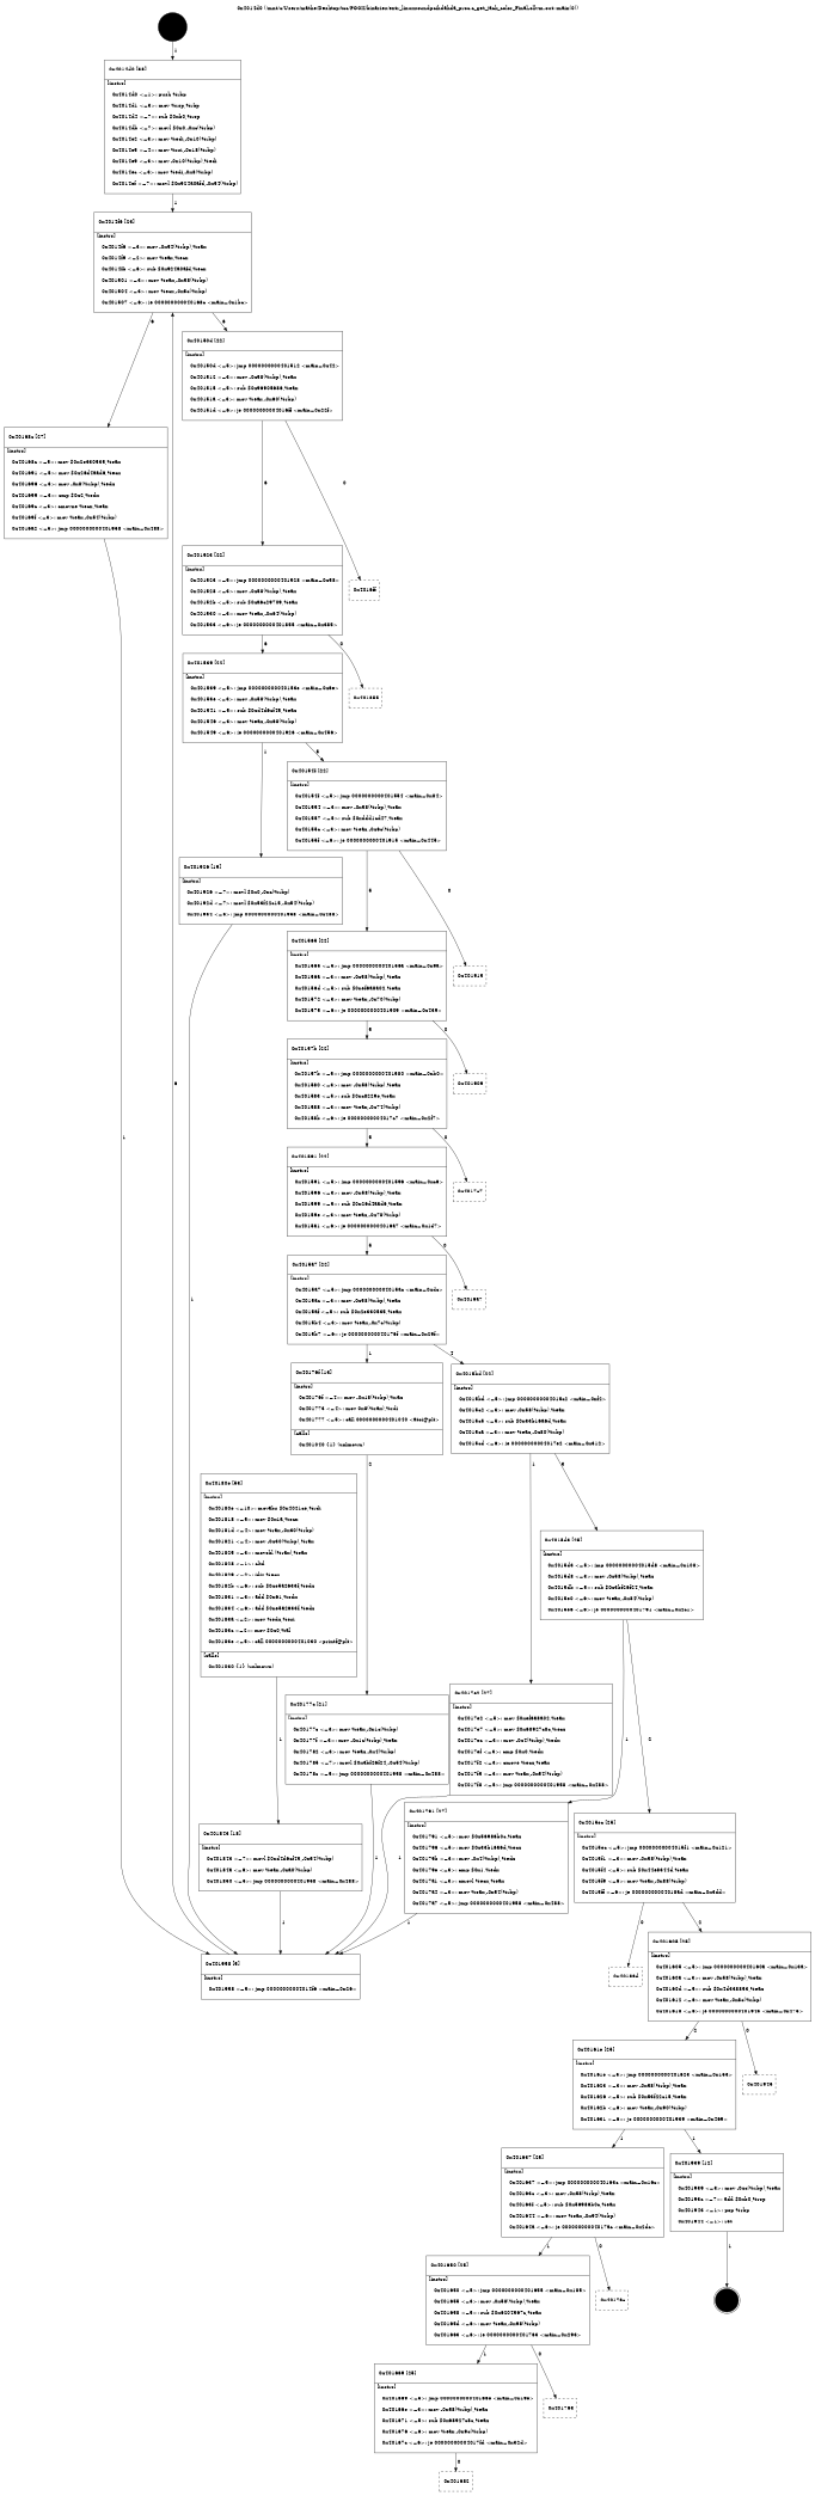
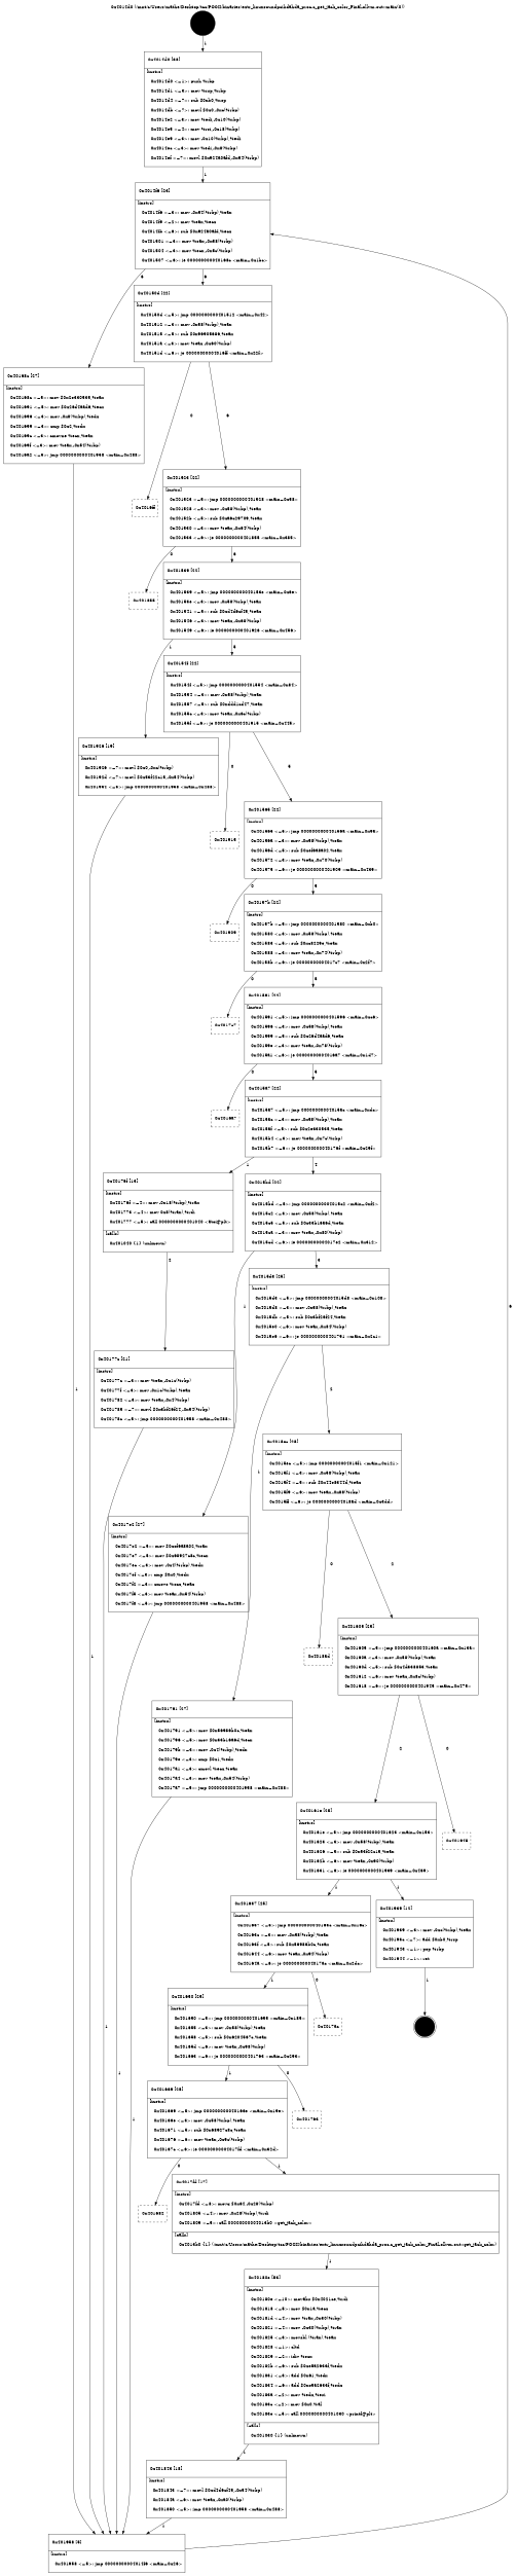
  digraph {
    label="0x4014d0 (/mnt/c/Users/mathe/Desktop/tcc/POCII/binaries/extr_linuxsoundpcihdahda_proc.c_get_jack_color_Final-ollvm.out::main(0))"
    labelloc=t
    node [shape=record]
    Entry [fillcolor=black height=0.3 shape=circle style=filled width=0.3]
    n2 [label="{\n     0x4014d0 [38]\l\n     | [instrs]\l\n     &nbsp;&nbsp;0x4014d0 \<+1\>: push %rbp\l\n     &nbsp;&nbsp;0x4014d1 \<+3\>: mov %rsp,%rbp\l\n     &nbsp;&nbsp;0x4014d4 \<+7\>: sub $0xb0,%rsp\l\n     &nbsp;&nbsp;0x4014db \<+7\>: movl $0x0,-0xc(%rbp)\l\n     &nbsp;&nbsp;0x4014e2 \<+3\>: mov %edi,-0x10(%rbp)\l\n     &nbsp;&nbsp;0x4014e5 \<+4\>: mov %rsi,-0x18(%rbp)\l\n     &nbsp;&nbsp;0x4014e9 \<+3\>: mov -0x10(%rbp),%edi\l\n     &nbsp;&nbsp;0x4014ec \<+3\>: mov %edi,-0x8(%rbp)\l\n     &nbsp;&nbsp;0x4014ef \<+7\>: movl $0x924a0afd,-0x54(%rbp)\l\n  }"]
    n3 [label="{\n     0x4014f6 [23]\l\n     | [instrs]\l\n     &nbsp;&nbsp;0x4014f6 \<+3\>: mov -0x54(%rbp),%eax\l\n     &nbsp;&nbsp;0x4014f9 \<+2\>: mov %eax,%ecx\l\n     &nbsp;&nbsp;0x4014fb \<+6\>: sub $0x924a0afd,%ecx\l\n     &nbsp;&nbsp;0x401501 \<+3\>: mov %eax,-0x58(%rbp)\l\n     &nbsp;&nbsp;0x401504 \<+3\>: mov %ecx,-0x5c(%rbp)\l\n     &nbsp;&nbsp;0x401507 \<+6\>: je 000000000040168c \<main+0x1bc\>\l\n  }"]
    n4 [label="{\n     0x40168c [27]\l\n     | [instrs]\l\n     &nbsp;&nbsp;0x40168c \<+5\>: mov $0x2e330535,%eax\l\n     &nbsp;&nbsp;0x401691 \<+5\>: mov $0x26d4aad6,%ecx\l\n     &nbsp;&nbsp;0x401696 \<+3\>: mov -0x8(%rbp),%edx\l\n     &nbsp;&nbsp;0x401699 \<+3\>: cmp $0x2,%edx\l\n     &nbsp;&nbsp;0x40169c \<+3\>: cmovne %ecx,%eax\l\n     &nbsp;&nbsp;0x40169f \<+3\>: mov %eax,-0x54(%rbp)\l\n     &nbsp;&nbsp;0x4016a2 \<+5\>: jmp 0000000000401958 \<main+0x488\>\l\n  }"]
    n5 [label="{\n     0x40150d [22]\l\n     | [instrs]\l\n     &nbsp;&nbsp;0x40150d \<+5\>: jmp 0000000000401512 \<main+0x42\>\l\n     &nbsp;&nbsp;0x401512 \<+3\>: mov -0x58(%rbp),%eax\l\n     &nbsp;&nbsp;0x401515 \<+5\>: sub $0x96905686,%eax\l\n     &nbsp;&nbsp;0x40151a \<+3\>: mov %eax,-0x60(%rbp)\l\n     &nbsp;&nbsp;0x40151d \<+6\>: je 00000000004016ff \<main+0x22f\>\l\n  }"]
    n6 [label="{\n     0x401958 [5]\l\n     | [instrs]\l\n     &nbsp;&nbsp;0x401958 \<+5\>: jmp 00000000004014f6 \<main+0x26\>\l\n  }"]
    n7 [label="{\n     0x4016ff\l\n  }" style=dashed]
    n8 [label="{\n     0x401523 [22]\l\n     | [instrs]\l\n     &nbsp;&nbsp;0x401523 \<+5\>: jmp 0000000000401528 \<main+0x58\>\l\n     &nbsp;&nbsp;0x401528 \<+3\>: mov -0x58(%rbp),%eax\l\n     &nbsp;&nbsp;0x40152b \<+5\>: sub $0xa6c29709,%eax\l\n     &nbsp;&nbsp;0x401530 \<+3\>: mov %eax,-0x64(%rbp)\l\n     &nbsp;&nbsp;0x401533 \<+6\>: je 0000000000401855 \<main+0x385\>\l\n  }"]
    n9 [label="{\n     0x401855\l\n  }" style=dashed]
    n10 [label="{\n     0x401539 [22]\l\n     | [instrs]\l\n     &nbsp;&nbsp;0x401539 \<+5\>: jmp 000000000040153e \<main+0x6e\>\l\n     &nbsp;&nbsp;0x40153e \<+3\>: mov -0x58(%rbp),%eax\l\n     &nbsp;&nbsp;0x401541 \<+5\>: sub $0xd4d6cf45,%eax\l\n     &nbsp;&nbsp;0x401546 \<+3\>: mov %eax,-0x68(%rbp)\l\n     &nbsp;&nbsp;0x401549 \<+6\>: je 0000000000401926 \<main+0x456\>\l\n  }"]
    Exit [fillcolor=black height=0.3 peripheries=2 shape=circle style=filled width=0.3]
    n12 [label="{\n     0x401926 [19]\l\n     | [instrs]\l\n     &nbsp;&nbsp;0x401926 \<+7\>: movl $0x0,-0xc(%rbp)\l\n     &nbsp;&nbsp;0x40192d \<+7\>: movl $0x53f22c15,-0x54(%rbp)\l\n     &nbsp;&nbsp;0x401934 \<+5\>: jmp 0000000000401958 \<main+0x488\>\l\n  }"]
    n13 [label="{\n     0x40154f [22]\l\n     | [instrs]\l\n     &nbsp;&nbsp;0x40154f \<+5\>: jmp 0000000000401554 \<main+0x84\>\l\n     &nbsp;&nbsp;0x401554 \<+3\>: mov -0x58(%rbp),%eax\l\n     &nbsp;&nbsp;0x401557 \<+5\>: sub $0xddd1cd47,%eax\l\n     &nbsp;&nbsp;0x40155c \<+3\>: mov %eax,-0x6c(%rbp)\l\n     &nbsp;&nbsp;0x40155f \<+6\>: je 0000000000401915 \<main+0x445\>\l\n  }"]
    n14 [label="{\n     0x401843 [18]\l\n     | [instrs]\l\n     &nbsp;&nbsp;0x401843 \<+7\>: movl $0xd4d6cf45,-0x54(%rbp)\l\n     &nbsp;&nbsp;0x40184a \<+6\>: mov %eax,-0xa0(%rbp)\l\n     &nbsp;&nbsp;0x401850 \<+5\>: jmp 0000000000401958 \<main+0x488\>\l\n  }"]
    n15 [label="{\n     0x401915\l\n  }" style=dashed]
    n16 [label="{\n     0x401565 [22]\l\n     | [instrs]\l\n     &nbsp;&nbsp;0x401565 \<+5\>: jmp 000000000040156a \<main+0x9a\>\l\n     &nbsp;&nbsp;0x40156a \<+3\>: mov -0x58(%rbp),%eax\l\n     &nbsp;&nbsp;0x40156d \<+5\>: sub $0xef6a8a02,%eax\l\n     &nbsp;&nbsp;0x401572 \<+3\>: mov %eax,-0x70(%rbp)\l\n     &nbsp;&nbsp;0x401575 \<+6\>: je 0000000000401909 \<main+0x439\>\l\n  }"]
    n17 [label="{\n     0x40180e [53]\l\n     | [instrs]\l\n     &nbsp;&nbsp;0x40180e \<+10\>: movabs $0x4021ce,%rdi\l\n     &nbsp;&nbsp;0x401818 \<+5\>: mov $0x1a,%ecx\l\n     &nbsp;&nbsp;0x40181d \<+4\>: mov %rax,-0x30(%rbp)\l\n     &nbsp;&nbsp;0x401821 \<+4\>: mov -0x30(%rbp),%rax\l\n     &nbsp;&nbsp;0x401825 \<+3\>: movsbl (%rax),%eax\l\n     &nbsp;&nbsp;0x401828 \<+1\>: cltd\l\n     &nbsp;&nbsp;0x401829 \<+2\>: idiv %ecx\l\n     &nbsp;&nbsp;0x40182b \<+6\>: sub $0xe5a2633f,%edx\l\n     &nbsp;&nbsp;0x401831 \<+3\>: add $0x61,%edx\l\n     &nbsp;&nbsp;0x401834 \<+6\>: add $0xe5a2633f,%edx\l\n     &nbsp;&nbsp;0x40183a \<+2\>: mov %edx,%esi\l\n     &nbsp;&nbsp;0x40183c \<+2\>: mov $0x0,%al\l\n     &nbsp;&nbsp;0x40183e \<+5\>: call 0000000000401030 \<printf@plt\>\l\n     | [calls]\l\n     &nbsp;&nbsp;0x401030 \{1\} (unknown)\l\n  }"]
    n18 [label="{\n     0x401909\l\n  }" style=dashed]
    n19 [label="{\n     0x40157b [22]\l\n     | [instrs]\l\n     &nbsp;&nbsp;0x40157b \<+5\>: jmp 0000000000401580 \<main+0xb0\>\l\n     &nbsp;&nbsp;0x401580 \<+3\>: mov -0x58(%rbp),%eax\l\n     &nbsp;&nbsp;0x401583 \<+5\>: sub $0xc8229e,%eax\l\n     &nbsp;&nbsp;0x401588 \<+3\>: mov %eax,-0x74(%rbp)\l\n     &nbsp;&nbsp;0x40158b \<+6\>: je 00000000004017c7 \<main+0x2f7\>\l\n  }"]
    n20 [label="{\n     0x401682\l\n  }" style=dashed]
    n21 [label="{\n     0x4017c7\l\n  }" style=dashed]
    n22 [label="{\n     0x401591 [22]\l\n     | [instrs]\l\n     &nbsp;&nbsp;0x401591 \<+5\>: jmp 0000000000401596 \<main+0xc6\>\l\n     &nbsp;&nbsp;0x401596 \<+3\>: mov -0x58(%rbp),%eax\l\n     &nbsp;&nbsp;0x401599 \<+5\>: sub $0x26d4aad6,%eax\l\n     &nbsp;&nbsp;0x40159e \<+3\>: mov %eax,-0x78(%rbp)\l\n     &nbsp;&nbsp;0x4015a1 \<+6\>: je 00000000004016a7 \<main+0x1d7\>\l\n  }"]
+   n23 [label="{\n     0x4017fd [17]\l\n     | [instrs]\l\n     &nbsp;&nbsp;0x4017fd \<+8\>: movq $0x64,-0x28(%rbp)\l\n     &nbsp;&nbsp;0x401805 \<+4\>: mov -0x28(%rbp),%rdi\l\n     &nbsp;&nbsp;0x401809 \<+5\>: call 00000000004013b0 \<get_jack_color\>\l\n     | [calls]\l\n     &nbsp;&nbsp;0x4013b0 \{1\} (/mnt/c/Users/mathe/Desktop/tcc/POCII/binaries/extr_linuxsoundpcihdahda_proc.c_get_jack_color_Final-ollvm.out::get_jack_color)\l\n  }"]
    n24 [label="{\n     0x4016a7\l\n  }" style=dashed]
    n25 [label="{\n     0x4015a7 [22]\l\n     | [instrs]\l\n     &nbsp;&nbsp;0x4015a7 \<+5\>: jmp 00000000004015ac \<main+0xdc\>\l\n     &nbsp;&nbsp;0x4015ac \<+3\>: mov -0x58(%rbp),%eax\l\n     &nbsp;&nbsp;0x4015af \<+5\>: sub $0x2e330535,%eax\l\n     &nbsp;&nbsp;0x4015b4 \<+3\>: mov %eax,-0x7c(%rbp)\l\n     &nbsp;&nbsp;0x4015b7 \<+6\>: je 000000000040176f \<main+0x29f\>\l\n  }"]
    n26 [label="{\n     0x401669 [25]\l\n     | [instrs]\l\n     &nbsp;&nbsp;0x401669 \<+5\>: jmp 000000000040166e \<main+0x19e\>\l\n     &nbsp;&nbsp;0x40166e \<+3\>: mov -0x58(%rbp),%eax\l\n     &nbsp;&nbsp;0x401671 \<+5\>: sub $0x68927c8c,%eax\l\n     &nbsp;&nbsp;0x401676 \<+6\>: mov %eax,-0x9c(%rbp)\l\n     &nbsp;&nbsp;0x40167c \<+6\>: je 00000000004017fd \<main+0x32d\>\l\n  }"]
    n27 [label="{\n     0x40176f [13]\l\n     | [instrs]\l\n     &nbsp;&nbsp;0x40176f \<+4\>: mov -0x18(%rbp),%rax\l\n     &nbsp;&nbsp;0x401773 \<+4\>: mov 0x8(%rax),%rdi\l\n     &nbsp;&nbsp;0x401777 \<+5\>: call 0000000000401040 \<atoi@plt\>\l\n     | [calls]\l\n     &nbsp;&nbsp;0x401040 \{1\} (unknown)\l\n  }"]
    n28 [label="{\n     0x4015bd [22]\l\n     | [instrs]\l\n     &nbsp;&nbsp;0x4015bd \<+5\>: jmp 00000000004015c2 \<main+0xf2\>\l\n     &nbsp;&nbsp;0x4015c2 \<+3\>: mov -0x58(%rbp),%eax\l\n     &nbsp;&nbsp;0x4015c5 \<+5\>: sub $0x33b16a6d,%eax\l\n     &nbsp;&nbsp;0x4015ca \<+3\>: mov %eax,-0x80(%rbp)\l\n     &nbsp;&nbsp;0x4015cd \<+6\>: je 00000000004017e2 \<main+0x312\>\l\n  }"]
    n29 [label="{\n     0x401763\l\n  }" style=dashed]
    n30 [label="{\n     0x40177c [21]\l\n     | [instrs]\l\n     &nbsp;&nbsp;0x40177c \<+3\>: mov %eax,-0x1c(%rbp)\l\n     &nbsp;&nbsp;0x40177f \<+3\>: mov -0x1c(%rbp),%eax\l\n     &nbsp;&nbsp;0x401782 \<+3\>: mov %eax,-0x4(%rbp)\l\n     &nbsp;&nbsp;0x401785 \<+7\>: movl $0x3bf26f24,-0x54(%rbp)\l\n     &nbsp;&nbsp;0x40178c \<+5\>: jmp 0000000000401958 \<main+0x488\>\l\n  }"]
    n31 [label="{\n     0x4017e2 [27]\l\n     | [instrs]\l\n     &nbsp;&nbsp;0x4017e2 \<+5\>: mov $0xef6a8a02,%eax\l\n     &nbsp;&nbsp;0x4017e7 \<+5\>: mov $0x68927c8c,%ecx\l\n     &nbsp;&nbsp;0x4017ec \<+3\>: mov -0x4(%rbp),%edx\l\n     &nbsp;&nbsp;0x4017ef \<+3\>: cmp $0x0,%edx\l\n     &nbsp;&nbsp;0x4017f2 \<+3\>: cmove %ecx,%eax\l\n     &nbsp;&nbsp;0x4017f5 \<+3\>: mov %eax,-0x54(%rbp)\l\n     &nbsp;&nbsp;0x4017f8 \<+5\>: jmp 0000000000401958 \<main+0x488\>\l\n  }"]
    n32 [label="{\n     0x4015d3 [25]\l\n     | [instrs]\l\n     &nbsp;&nbsp;0x4015d3 \<+5\>: jmp 00000000004015d8 \<main+0x108\>\l\n     &nbsp;&nbsp;0x4015d8 \<+3\>: mov -0x58(%rbp),%eax\l\n     &nbsp;&nbsp;0x4015db \<+5\>: sub $0x3bf26f24,%eax\l\n     &nbsp;&nbsp;0x4015e0 \<+6\>: mov %eax,-0x84(%rbp)\l\n     &nbsp;&nbsp;0x4015e6 \<+6\>: je 0000000000401791 \<main+0x2c1\>\l\n  }"]
    n33 [label="{\n     0x401650 [25]\l\n     | [instrs]\l\n     &nbsp;&nbsp;0x401650 \<+5\>: jmp 0000000000401655 \<main+0x185\>\l\n     &nbsp;&nbsp;0x401655 \<+3\>: mov -0x58(%rbp),%eax\l\n     &nbsp;&nbsp;0x401658 \<+5\>: sub $0x6204567c,%eax\l\n     &nbsp;&nbsp;0x40165d \<+6\>: mov %eax,-0x98(%rbp)\l\n     &nbsp;&nbsp;0x401663 \<+6\>: je 0000000000401763 \<main+0x293\>\l\n  }"]
    n34 [label="{\n     0x401791 [27]\l\n     | [instrs]\l\n     &nbsp;&nbsp;0x401791 \<+5\>: mov $0x56986b0c,%eax\l\n     &nbsp;&nbsp;0x401796 \<+5\>: mov $0x33b16a6d,%ecx\l\n     &nbsp;&nbsp;0x40179b \<+3\>: mov -0x4(%rbp),%edx\l\n     &nbsp;&nbsp;0x40179e \<+3\>: cmp $0x1,%edx\l\n     &nbsp;&nbsp;0x4017a1 \<+3\>: cmovl %ecx,%eax\l\n     &nbsp;&nbsp;0x4017a4 \<+3\>: mov %eax,-0x54(%rbp)\l\n     &nbsp;&nbsp;0x4017a7 \<+5\>: jmp 0000000000401958 \<main+0x488\>\l\n  }"]
    n35 [label="{\n     0x4015ec [25]\l\n     | [instrs]\l\n     &nbsp;&nbsp;0x4015ec \<+5\>: jmp 00000000004015f1 \<main+0x121\>\l\n     &nbsp;&nbsp;0x4015f1 \<+3\>: mov -0x58(%rbp),%eax\l\n     &nbsp;&nbsp;0x4015f4 \<+5\>: sub $0x44e8344d,%eax\l\n     &nbsp;&nbsp;0x4015f9 \<+6\>: mov %eax,-0x88(%rbp)\l\n     &nbsp;&nbsp;0x4015ff \<+6\>: je 00000000004018ad \<main+0x3dd\>\l\n  }"]
    n36 [label="{\n     0x4017ac\l\n  }" style=dashed]
    n37 [label="{\n     0x4018ad\l\n  }" style=dashed]
    n38 [label="{\n     0x401605 [25]\l\n     | [instrs]\l\n     &nbsp;&nbsp;0x401605 \<+5\>: jmp 000000000040160a \<main+0x13a\>\l\n     &nbsp;&nbsp;0x40160a \<+3\>: mov -0x58(%rbp),%eax\l\n     &nbsp;&nbsp;0x40160d \<+5\>: sub $0x4d338853,%eax\l\n     &nbsp;&nbsp;0x401612 \<+6\>: mov %eax,-0x8c(%rbp)\l\n     &nbsp;&nbsp;0x401618 \<+6\>: je 0000000000401945 \<main+0x475\>\l\n  }"]
    n39 [label="{\n     0x401637 [25]\l\n     | [instrs]\l\n     &nbsp;&nbsp;0x401637 \<+5\>: jmp 000000000040163c \<main+0x16c\>\l\n     &nbsp;&nbsp;0x40163c \<+3\>: mov -0x58(%rbp),%eax\l\n     &nbsp;&nbsp;0x40163f \<+5\>: sub $0x56986b0c,%eax\l\n     &nbsp;&nbsp;0x401644 \<+6\>: mov %eax,-0x94(%rbp)\l\n     &nbsp;&nbsp;0x40164a \<+6\>: je 00000000004017ac \<main+0x2dc\>\l\n  }"]
    n40 [label="{\n     0x40161e [25]\l\n     | [instrs]\l\n     &nbsp;&nbsp;0x40161e \<+5\>: jmp 0000000000401623 \<main+0x153\>\l\n     &nbsp;&nbsp;0x401623 \<+3\>: mov -0x58(%rbp),%eax\l\n     &nbsp;&nbsp;0x401626 \<+5\>: sub $0x53f22c15,%eax\l\n     &nbsp;&nbsp;0x40162b \<+6\>: mov %eax,-0x90(%rbp)\l\n     &nbsp;&nbsp;0x401631 \<+6\>: je 0000000000401939 \<main+0x469\>\l\n  }"]
    n41 [label="{\n     0x401945\l\n  }" style=dashed]
    n42 [label="{\n     0x401939 [12]\l\n     | [instrs]\l\n     &nbsp;&nbsp;0x401939 \<+3\>: mov -0xc(%rbp),%eax\l\n     &nbsp;&nbsp;0x40193c \<+7\>: add $0xb0,%rsp\l\n     &nbsp;&nbsp;0x401943 \<+1\>: pop %rbp\l\n     &nbsp;&nbsp;0x401944 \<+1\>: ret\l\n  }"]
    Entry -> n2 [label=" 1"]
    n2 -> n3 [label=" 1"]
    n3 -> n4 [label=" 6"]
    n3 -> n5 [label=" 6"]
    n4 -> n6 [label=" 1"]
    n5 -> n7 [label=" 0"]
    n5 -> n8 [label=" 6"]
    n6 -> n3 [label=" 6"]
    n8 -> n9 [label=" 0"]
    n8 -> n10 [label=" 6"]
    n10 -> n12 [label=" 1"]
    n10 -> n13 [label=" 5"]
    n12 -> n6 [label=" 1"]
    n13 -> n15 [label=" 0"]
    n13 -> n16 [label=" 5"]
    n14 -> n6 [label=" 1"]
    n16 -> n18 [label=" 0"]
    n16 -> n19 [label=" 5"]
    n17 -> n14 [label=" 1"]
    n19 -> n21 [label=" 0"]
    n19 -> n22 [label=" 5"]
    n22 -> n24 [label=" 0"]
    n22 -> n25 [label=" 5"]
+   n23 -> n17 [label=" 1"]
    n25 -> n27 [label=" 1"]
    n25 -> n28 [label=" 4"]
    n26 -> n20 [label=" 0"]
+   n26 -> n23 [label=" 1"]
    n27 -> n30 [label=" 2"]
    n28 -> n31 [label=" 1"]
    n28 -> n32 [label=" 3"]
    n30 -> n6 [label=" 1"]
    n31 -> n6 [label=" 1"]
    n32 -> n34 [label=" 1"]
    n32 -> n35 [label=" 2"]
    n33 -> n26 [label=" 1"]
    n33 -> n29 [label=" 0"]
    n34 -> n6 [label=" 1"]
    n35 -> n37 [label=" 0"]
    n35 -> n38 [label=" 2"]
    n38 -> n40 [label=" 2"]
    n38 -> n41 [label=" 0"]
    n39 -> n33 [label=" 1"]
    n39 -> n36 [label=" 0"]
    n40 -> n39 [label=" 1"]
    n40 -> n42 [label=" 1"]
    n42 -> Exit [label=" 1"]
  }
